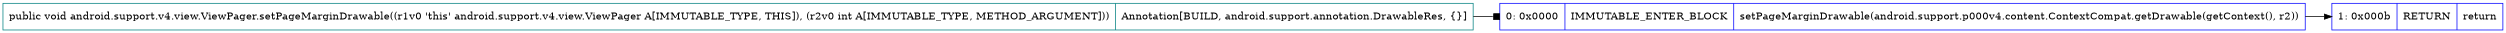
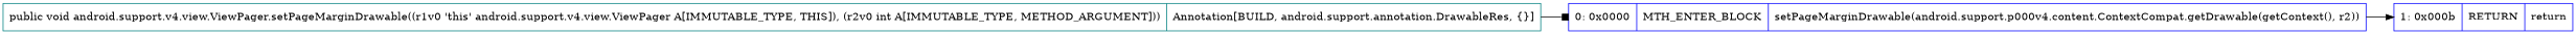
  digraph {
    rankdir=LR
    node [shape=record color=blue]
-   n1 [label="{0\:\ 0x0000|IMMUTABLE_ENTER_BLOCK\l|setPageMarginDrawable(android.support.p000v4.content.ContextCompat.getDrawable(getContext(), r2))\l}"]
+   n1 [label="{0\:\ 0x0000|MTH_ENTER_BLOCK\l|setPageMarginDrawable(android.support.p000v4.content.ContextCompat.getDrawable(getContext(), r2))\l}"]
    n2 [label="{1\:\ 0x000b|RETURN\l|return\l}"]
    n3 [label="{public void android.support.v4.view.ViewPager.setPageMarginDrawable((r1v0 'this' android.support.v4.view.ViewPager A[IMMUTABLE_TYPE, THIS]), (r2v0 int A[IMMUTABLE_TYPE, METHOD_ARGUMENT]))  | Annotation[BUILD, android.support.annotation.DrawableRes, \{\}]\l}" color=teal]
    n1 -> n2 [arrowhead=normal]
    n3 -> n1 [arrowhead=box]
  }
